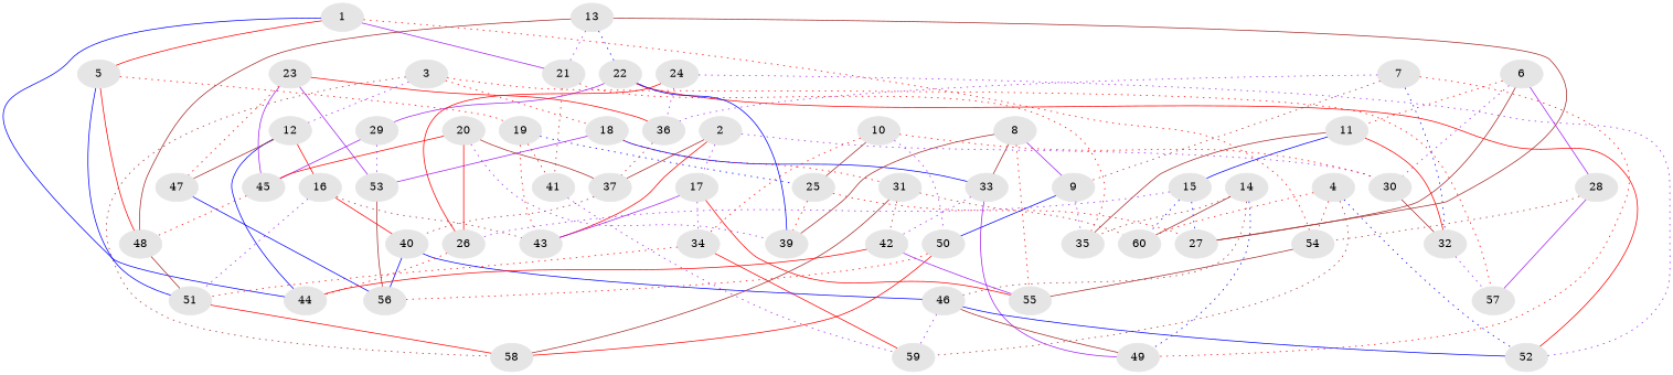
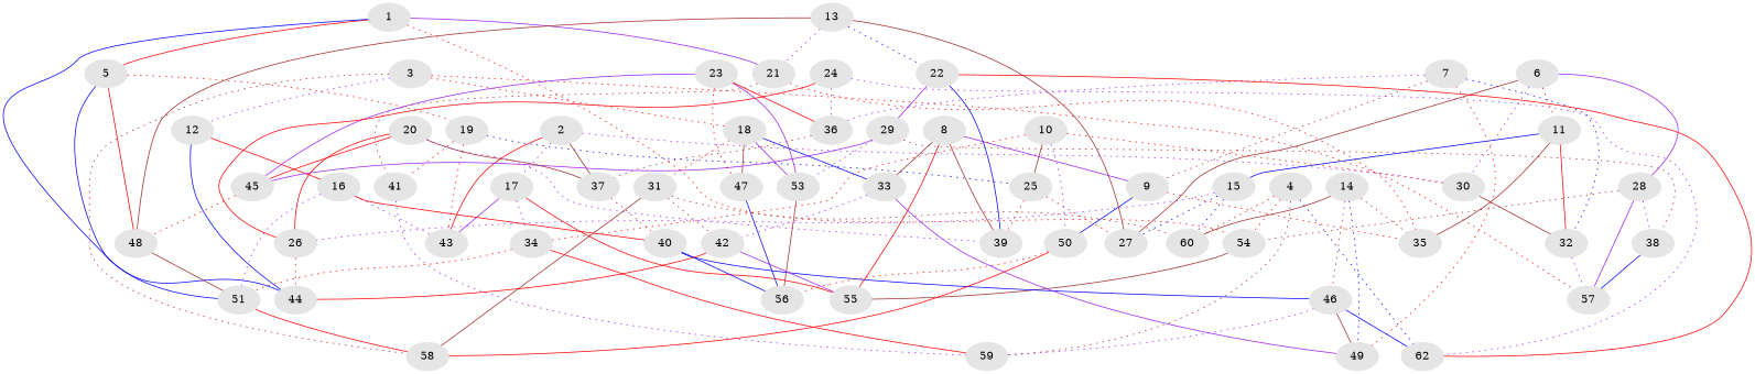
  graph {
    node [color=gray90 style=filled]
    edge [color=red style=dotted]
    1
    5
    21
    44
    54
    19
    48
    51
    35
    41
    55
    2
    17
    30
    37
    43
    34
    32
    40
    3
    12
    18
    57
    58
    16
    47
    33
    31
    53
    4
-   52
+   52 [label=62]
    59
    60
    25
    6
    11
    27
    28
    15
+   38
    7
    9
    36
    49
    50
    8
    39
    42
    56
    10
    26
    13
    22
    29
    14
    46
    20
    45
    23
    24
    1 -- 5 [style=solid]
    1 -- 21 [color=purple style=solid]
    1 -- 44 [color=blue style=solid]
    1 -- 54
    5 -- 19
    5 -- 48 [style=solid]
    5 -- 51 [color=blue style=solid]
    21 -- 35
    21 -- 41 [color=brown]
    54 -- 55 [color=brown style=solid]
    19 -- 41
    19 -- 43
    19 -- 25 [color=blue]
    48 -- 51 [color=brown style=solid]
    51 -- 58 [style=solid]
    41 -- 59 [color=purple]
    2 -- 17 [color=purple]
    2 -- 30 [color=purple]
    2 -- 37 [color=brown style=solid]
    2 -- 43 [style=solid]
    17 -- 55 [style=solid]
    17 -- 43 [color=purple style=solid]
    17 -- 34 [color=purple]
    30 -- 32 [color=brown style=solid]
    37 -- 40 [color=brown]
    34 -- 51
    34 -- 59 [style=solid]
    32 -- 57 [color=purple]
    40 -- 56 [color=blue style=solid]
    40 -- 46 [color=blue style=solid]
    3 -- 12 [color=purple]
    3 -- 18
    3 -- 57
    3 -- 58 [color=brown]
    12 -- 44 [color=blue style=solid]
    12 -- 16 [style=solid]
-   12 -- 47 [color=brown style=solid]
+   18 -- 47 [color=brown style=solid]
    18 -- 33 [color=blue style=solid]
    18 -- 31
    18 -- 53 [color=purple style=solid]
    16 -- 51 [color=purple]
-   16 -- 43 [color=brown]
+   16 -- 43 [color=purple]
    16 -- 40 [style=solid]
    47 -- 56 [color=blue style=solid]
    33 -- 49 [color=purple style=solid]
    33 -- 42 [color=purple]
    31 -- 58 [color=brown style=solid]
    31 -- 60 [color=brown]
    31 -- 42 [color=brown]
    53 -- 56 [color=brown style=solid]
    4 -- 54
    4 -- 52 [color=blue]
    4 -- 59 [color=brown]
    4 -- 60
    25 -- 27
    25 -- 39
    6 -- 30 [color=purple]
    6 -- 11
    6 -- 27 [color=brown style=solid]
    6 -- 28 [color=purple style=solid]
    11 -- 35 [color=brown style=solid]
    11 -- 32 [style=solid]
    11 -- 15 [color=blue style=solid]
    28 -- 54 [color=brown]
    28 -- 57 [color=purple style=solid]
+   28 -- 38 [color=purple]
    15 -- 60 [color=blue]
    15 -- 27 [color=blue]
    15 -- 26 [color=purple]
+   38 -- 57 [color=blue style=solid]
    7 -- 32 [color=blue]
    7 -- 9 [color=brown]
    7 -- 36 [color=purple]
    7 -- 49
-   9 -- 35 [color=purple]
+   9 -- 35
    9 -- 50 [color=blue style=solid]
    36 -- 37 [color=brown]
    50 -- 58 [style=solid]
    50 -- 56
-   8 -- 55
+   8 -- 55 [style=solid]
    8 -- 33 [color=brown style=solid]
    8 -- 9 [color=purple style=solid]
    8 -- 39 [color=brown style=solid]
    42 -- 44 [style=solid]
    42 -- 55 [color=purple style=solid]
    10 -- 30
    10 -- 34
    10 -- 25 [color=brown style=solid]
    10 -- 50 [color=purple]
    26 -- 44
    13 -- 21 [color=purple]
    13 -- 48 [color=brown style=solid]
    13 -- 27 [color=brown style=solid]
    13 -- 22 [color=blue]
    22 -- 52 [style=solid]
    22 -- 39 [color=blue style=solid]
    22 -- 29 [color=purple style=solid]
    29 -- 53 [color=purple]
+   29 -- 38 [color=brown]
    29 -- 45 [color=purple style=solid]
    14 -- 35 [color=brown]
    14 -- 60 [color=brown style=solid]
    14 -- 49 [color=blue]
    14 -- 46 [color=brown]
    46 -- 52 [color=blue style=solid]
    46 -- 59 [color=purple]
    46 -- 49 [color=brown style=solid]
    20 -- 37 [color=brown style=solid]
    20 -- 39 [color=purple]
    20 -- 26 [style=solid]
    20 -- 45 [style=solid]
    45 -- 48
    23 -- 47
    23 -- 53 [color=purple style=solid]
    23 -- 36 [style=solid]
    23 -- 45 [color=purple style=solid]
    24 -- 52 [color=purple]
    24 -- 36 [color=purple]
    24 -- 26 [style=solid]
  }
